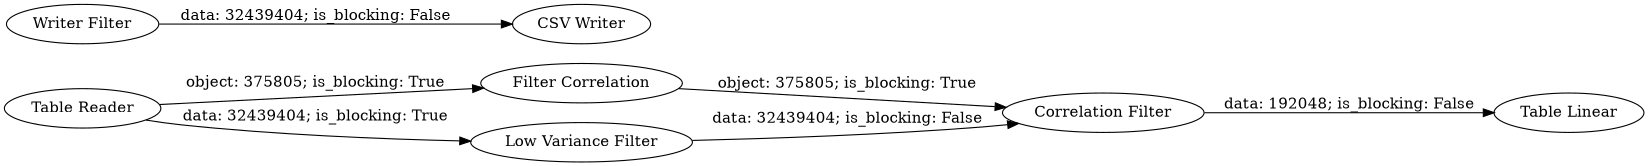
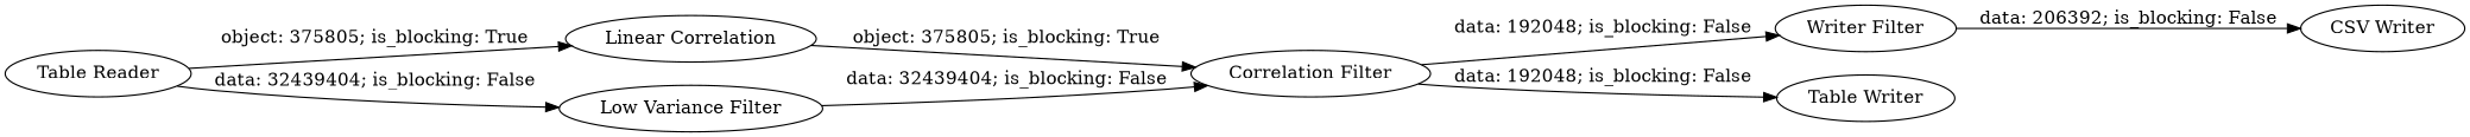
  digraph {
    rankdir=LR
-   n1 [label="Filter Correlation"]
+   n1 [label="Linear Correlation"]
    n2 [label="Correlation Filter"]
    n3 [label="Writer Filter"]
-   n4 [label="Table Linear"]
+   n4 [label="Table Writer"]
    n5 [label="Table Reader"]
    n6 [label="Low Variance Filter"]
    n7 [label="CSV Writer"]
    n1 -> n2 [label="object: 375805; is_blocking: True"]
+   n2 -> n3 [label="data: 192048; is_blocking: False"]
    n2 -> n4 [label="data: 192048; is_blocking: False"]
-   n3 -> n7 [label="data: 32439404; is_blocking: False"]
+   n3 -> n7 [label="data: 206392; is_blocking: False"]
    n5 -> n1 [label="object: 375805; is_blocking: True"]
-   n5 -> n6 [label="data: 32439404; is_blocking: True"]
+   n5 -> n6 [label="data: 32439404; is_blocking: False"]
    n6 -> n2 [label="data: 32439404; is_blocking: False"]
  }
